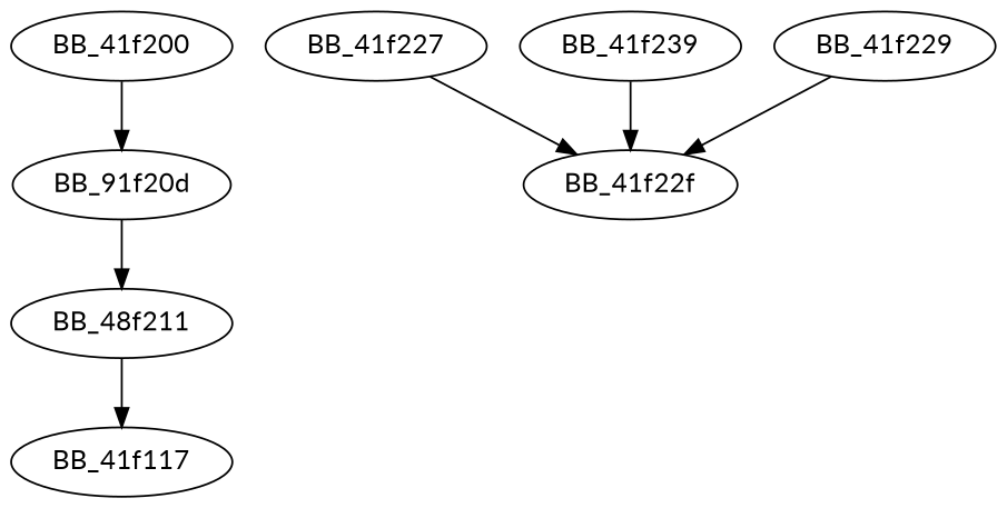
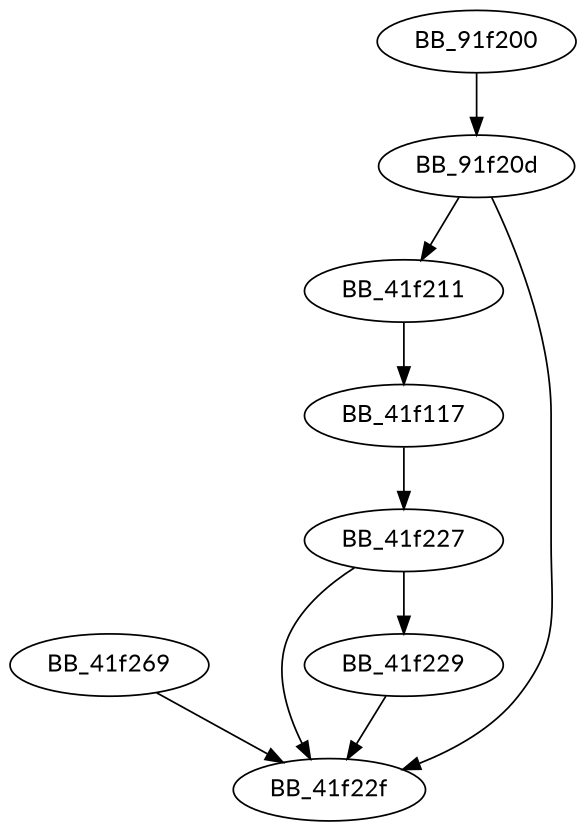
  digraph {
    fontname=Lato
    node [fontname=Lato]
    edge [fontname=Lato]
    n1 [label=BB_91f20d]
-   BB_41f200
-   BB_41f211 [label=BB_48f211]
+   BB_41f200 [label=BB_91f200]
+   BB_41f211
    BB_41f22f
    n5 [label=BB_41f117]
    BB_41f227
-   BB_41f239
+   BB_41f239 [label=BB_41f269]
    BB_41f229
    n1 -> BB_41f211
+   n1 -> BB_41f22f
    BB_41f200 -> n1
    BB_41f211 -> n5
+   n5 -> BB_41f227
    BB_41f227 -> BB_41f22f
+   BB_41f227 -> BB_41f229
    BB_41f239 -> BB_41f22f
    BB_41f229 -> BB_41f22f
  }
